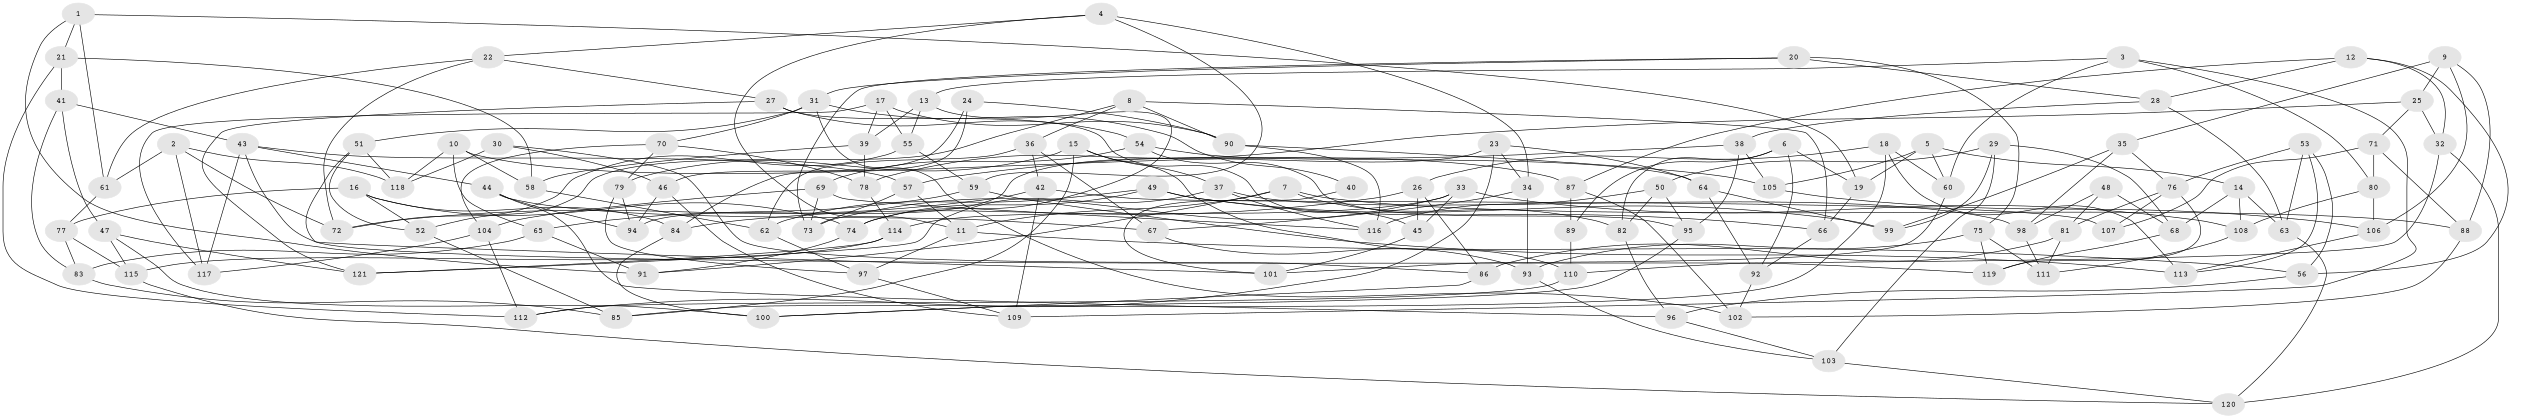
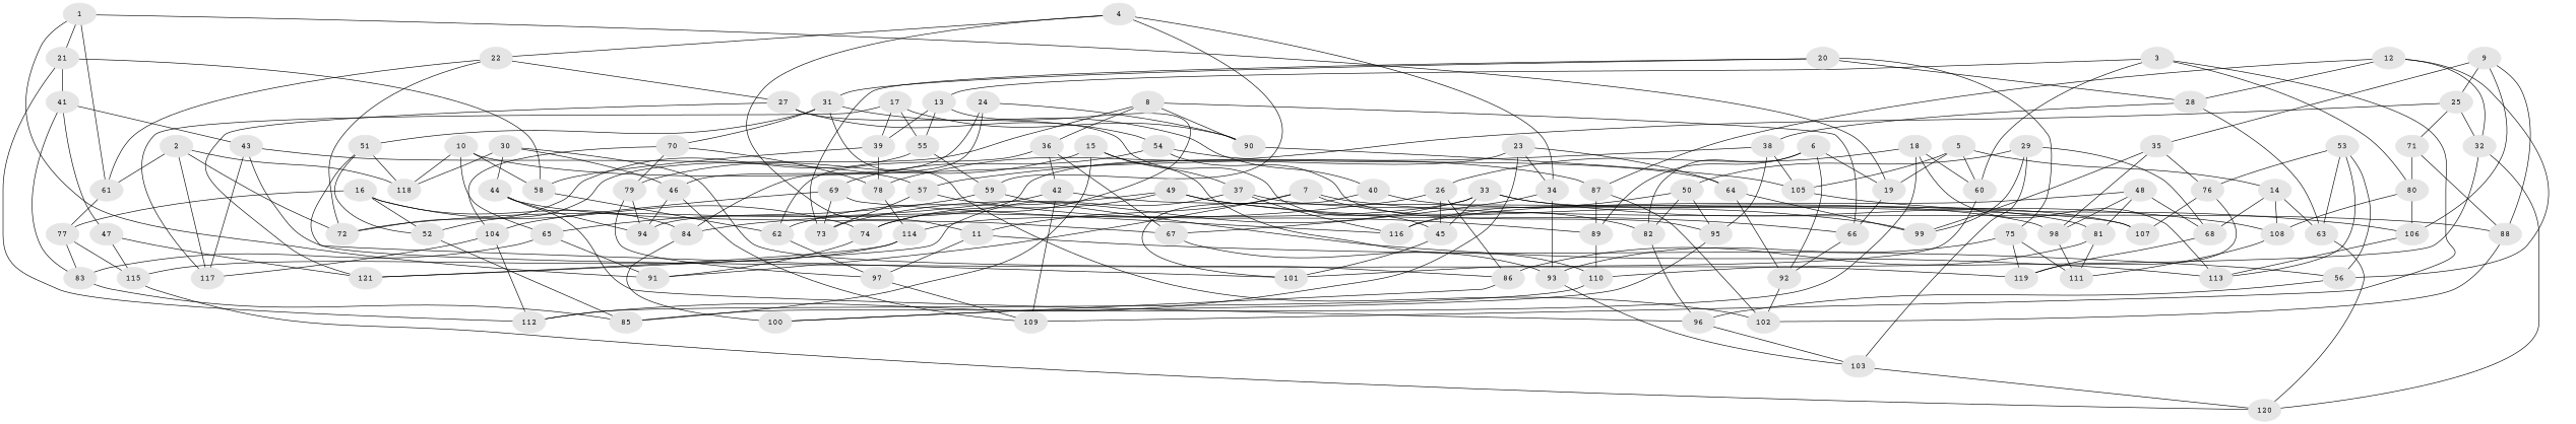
  graph {
    fontname="Courier Prime"
    node [color=gray90 fontname="Courier Prime" style=filled]
    edge [fontname="Courier Prime"]
    1
    19
    21
    61
    91
    66
    58
    41
    112
    77
    2
    72
    117
    118
    3
    13
    60
    80
    109
    39
    55
    74
    101
    106
    108
    4
    11
    22
    34
    59
    56
    97
    27
    67
    93
    65
    113
    5
    14
    105
    63
    68
    6
    82
    89
    92
    96
    110
    102
    7
    88
    8
    36
    52
    90
    42
    62
    85
    9
    25
    35
    32
    71
    78
    99
    76
    98
    10
    87
    83
    12
    28
    38
    120
    119
    111
    15
    37
    79
    121
    116
    94
    16
    84
    115
    100
    17
    18
    26
    45
    86
    20
    31
    73
    75
    40
    51
    70
    43
    47
    54
    23
    64
    24
    46
    107
    114
    95
    69
    57
    29
    50
    103
    30
    44
    81
    33
    104
    48
    49
    53
    1 -- 19
    1 -- 21
    1 -- 61
    1 -- 91
    19 -- 66
    21 -- 58
    21 -- 41
    21 -- 112
    61 -- 77
    66 -- 92
    58 -- 62
    41 -- 83
    41 -- 43
    41 -- 47
    77 -- 83
    77 -- 115
    2 -- 61
    2 -- 72
    2 -- 117
    2 -- 118
    3 -- 13
    3 -- 60
    3 -- 80
    3 -- 109
    13 -- 39
    13 -- 55
    13 -- 74
    60 -- 101
    80 -- 106
    80 -- 108
    39 -- 58
    39 -- 78
    55 -- 72
    55 -- 59
    74 -- 91
    106 -- 113
    108 -- 111
    4 -- 11
    4 -- 22
    4 -- 34
    4 -- 59
    11 -- 56
    11 -- 97
    22 -- 61
    22 -- 72
    22 -- 27
    34 -- 67
    34 -- 93
    59 -- 65
    59 -- 113
    56 -- 96
    97 -- 109
    27 -- 121
    27 -- 45
    27 -- 54
    67 -- 93
    93 -- 103
    65 -- 91
    65 -- 83
    5 -- 19
    5 -- 60
    5 -- 14
    5 -- 105
    14 -- 108
    14 -- 63
    14 -- 68
    105 -- 106
    63 -- 120
    68 -- 119
    6 -- 19
    6 -- 82
    6 -- 89
    6 -- 92
    82 -- 96
    89 -- 110
    92 -- 102
    96 -- 103
    110 -- 112
    7 -- 91
    7 -- 11
    7 -- 82
    7 -- 88
    88 -- 102
    8 -- 66
    8 -- 36
    8 -- 52
    8 -- 90
    36 -- 67
    36 -- 42
    36 -- 62
    52 -- 85
    90 -- 105
    42 -- 72
    42 -- 109
    42 -- 107
    62 -- 97
    9 -- 106
    9 -- 88
    9 -- 25
    9 -- 35
    25 -- 32
    25 -- 71
    25 -- 78
    35 -- 99
    35 -- 76
    35 -- 98
    32 -- 110
    32 -- 120
    71 -- 80
    71 -- 88
-   71 -- 107
+   33 -- 107
    78 -- 114
    76 -- 119
    76 -- 107
    98 -- 111
    10 -- 58
    10 -- 118
    10 -- 65
    10 -- 87
    87 -- 89
    87 -- 102
    83 -- 85
    12 -- 56
    12 -- 32
    12 -- 87
    12 -- 28
    28 -- 63
    28 -- 38
    38 -- 105
    38 -- 95
    38 -- 57
    15 -- 110
    15 -- 85
    15 -- 37
    15 -- 79
    37 -- 98
    37 -- 121
    37 -- 116
    79 -- 97
    79 -- 94
    16 -- 77
    16 -- 74
    16 -- 52
    16 -- 84
    84 -- 100
    115 -- 120
    17 -- 117
    17 -- 39
    17 -- 55
    17 -- 90
    18 -- 60
    18 -- 113
    18 -- 85
    18 -- 26
    26 -- 84
    26 -- 45
    26 -- 86
    45 -- 101
    86 -- 100
    20 -- 28
    20 -- 31
    20 -- 73
    20 -- 75
    31 -- 102
    31 -- 40
    31 -- 51
    31 -- 70
    75 -- 93
    75 -- 119
    75 -- 111
    40 -- 101
-   76 -- 81
+   40 -- 81
    51 -- 118
    51 -- 101
    51 -- 52
    70 -- 78
    70 -- 79
    70 -- 104
    43 -- 117
    43 -- 119
    43 -- 57
    47 -- 121
    47 -- 115
-   47 -- 100
    54 -- 64
    54 -- 95
    54 -- 69
    23 -- 112
    23 -- 34
    23 -- 94
    23 -- 64
    64 -- 92
    64 -- 99
    24 -- 90
    24 -- 84
    24 -- 46
    46 -- 109
    46 -- 94
    114 -- 121
    114 -- 115
    95 -- 100
    69 -- 116
    69 -- 73
    69 -- 104
-   57 -- 11
+   57 -- 89
    57 -- 73
    29 -- 68
    29 -- 99
    29 -- 50
    29 -- 103
    50 -- 82
    50 -- 116
    50 -- 95
    103 -- 120
    30 -- 118
    30 -- 86
    30 -- 46
-   43 -- 44
+   30 -- 44
    44 -- 67
    44 -- 96
    44 -- 94
    81 -- 111
    81 -- 86
    33 -- 108
    33 -- 45
    33 -- 73
    33 -- 114
    104 -- 112
    104 -- 117
    48 -- 68
    48 -- 98
-   90 -- 116
+   48 -- 116
    48 -- 81
    49 -- 66
    49 -- 74
    49 -- 62
    49 -- 99
    53 -- 56
    53 -- 113
    53 -- 63
    53 -- 76
  }
